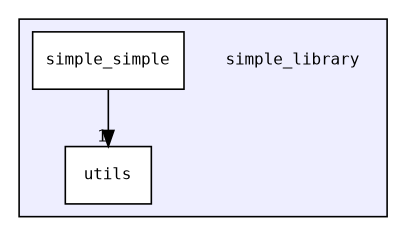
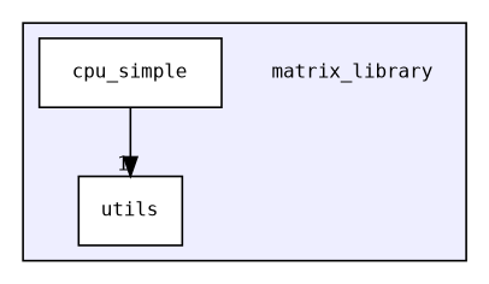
  digraph {
    compound=true
    fontname="DejaVu Sans Mono"
    node [fontname="DejaVu Sans Mono" fontsize=10 shape=box color=black fillcolor=white style=filled]
-   n1 [label=simple_library shape=plaintext color="" fillcolor="" style=""]
-   n2 [label=simple_simple]
+   n1 [label=matrix_library shape=plaintext color="" fillcolor="" style=""]
+   n2 [label=cpu_simple]
    n3 [label=utils]
    subgraph cluster_1 {
      bgcolor="#eeeeff"
      pencolor=black
      n1
      n2
      n3
    }
    n2 -> n3 [headlabel=1 labeldistance=1.5 labelfontname=Helvetica labelfontsize=10 fontname="DejaVu Sans Mono"]
  }
